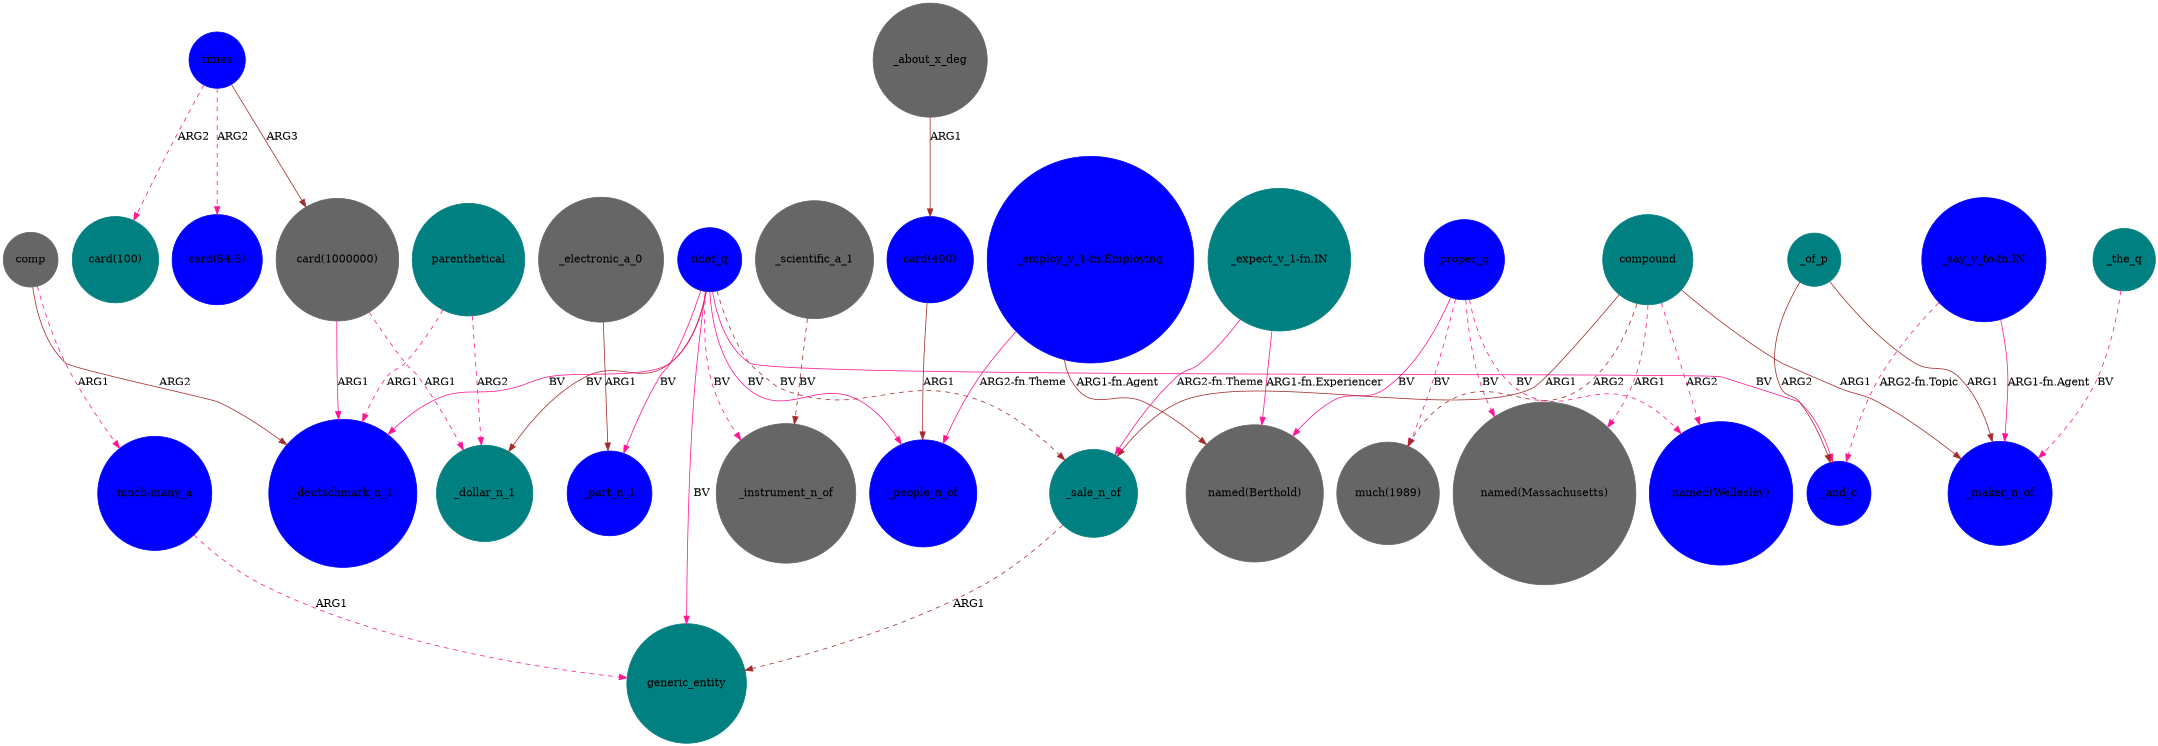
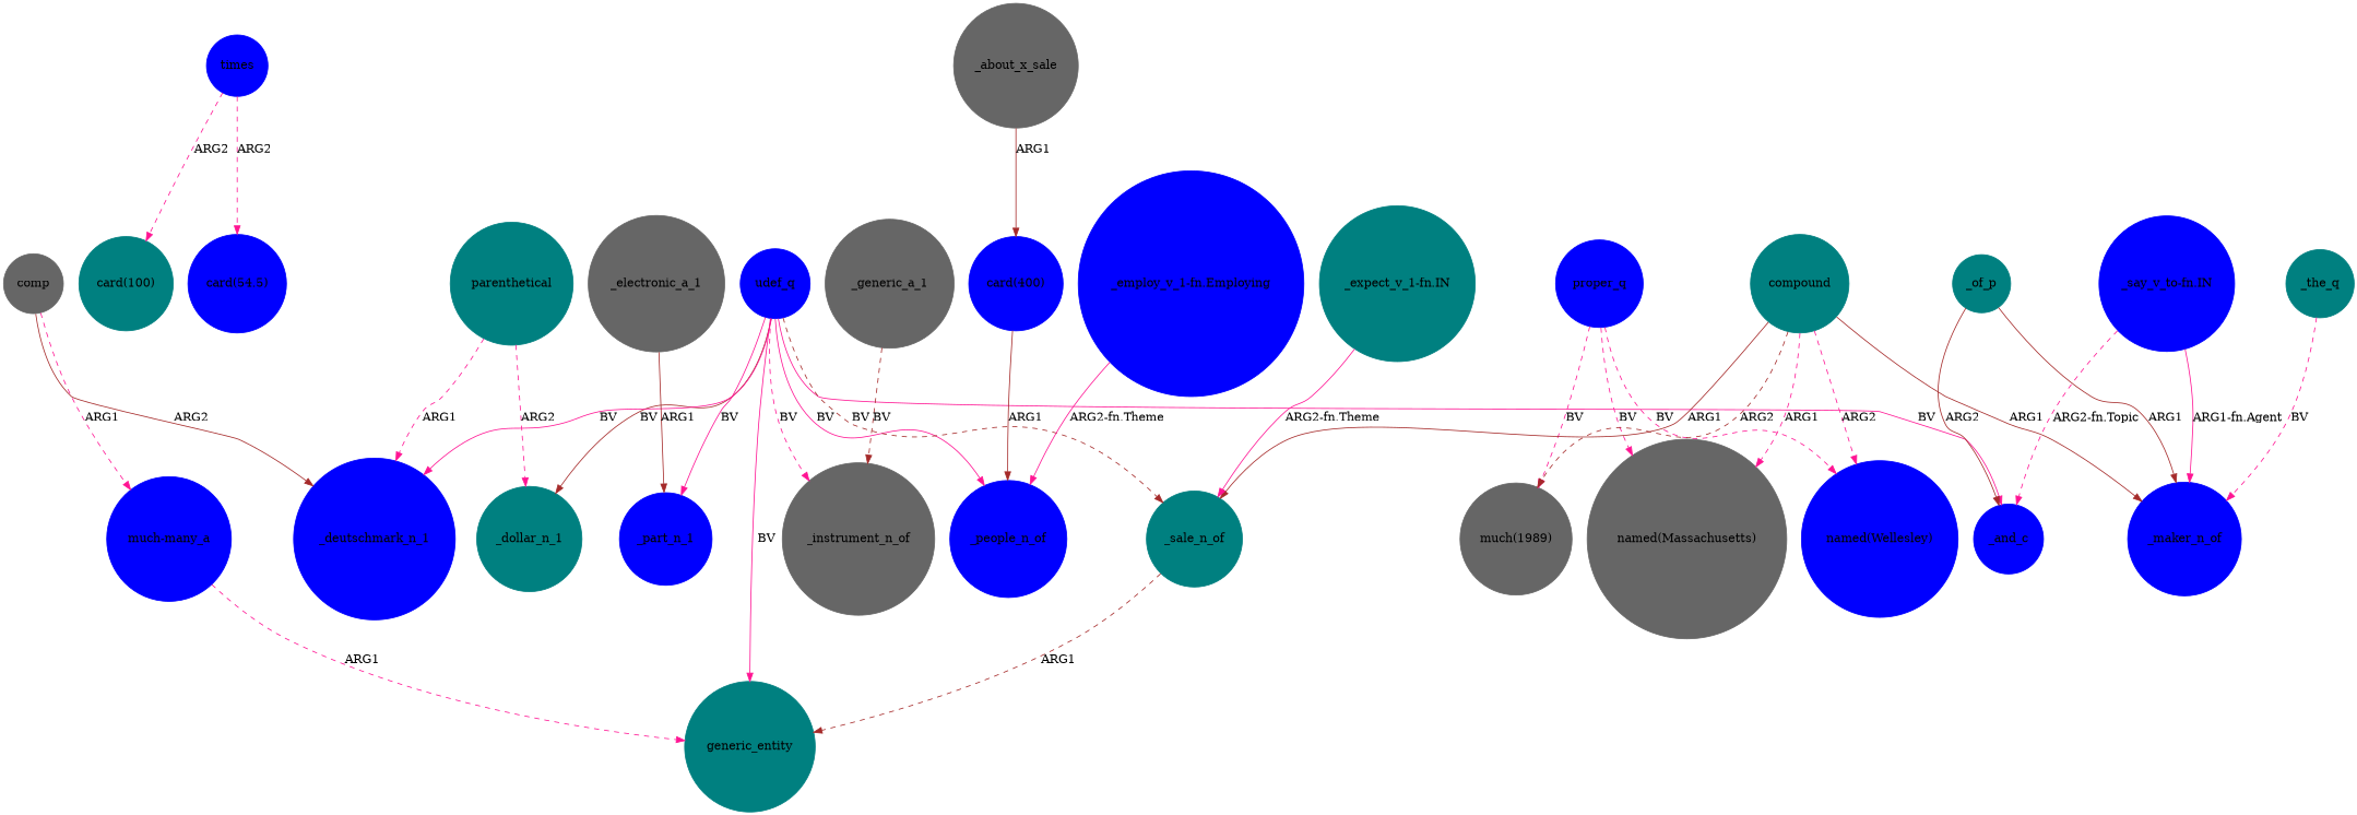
  digraph {
    node [color=blue shape=circle style=filled]
    edge [color=deeppink style=solid]
-   "card(1000000)" [color=gray40]
    _dollar_n_1 [color=teal]
    _deutschmark_n_1
    times
    "card(54.5)"
    "card(100)" [color=teal]
-   "named(Berthold)" [color=gray40]
    proper_q
    "named(Wellesley)"
    n10 [color=gray40 label="much(1989)"]
    "named(Massachusetts)" [color=gray40]
    udef_q
    generic_entity [color=teal]
    _and_c
    _instrument_n_of [color=gray40]
    _people_n_of
    _sale_n_of [color=teal]
    _part_n_1
    "_employ_v_1-fn.Employing"
    comp [color=gray40]
    "much-many_a"
    _of_p [color=teal]
    _maker_n_of
-   _about_x_deg [color=gray40]
+   _about_x_deg [color=gray40 label=_about_x_sale]
    "card(400)"
    compound [color=teal]
    _the_q [color=teal]
    "_expect_v_1-fn.IN" [color=teal]
    parenthetical [color=teal]
    "_say_v_to-fn.IN"
-   _electronic_a_1 [color=gray40 label=_electronic_a_0]
-   _scientific_a_1 [color=gray40]
-   "card(1000000)" -> _dollar_n_1 [label=ARG1 style=dashed]
-   "card(1000000)" -> _deutschmark_n_1 [label=ARG1]
-   times -> "card(1000000)" [color=brown label=ARG3]
+   _electronic_a_1 [color=gray40]
+   _scientific_a_1 [color=gray40 label=_generic_a_1]
    times -> "card(54.5)" [label=ARG2 style=dashed]
    times -> "card(100)" [label=ARG2 style=dashed]
-   proper_q -> "named(Berthold)" [label=BV]
    proper_q -> "named(Wellesley)" [label=BV style=dashed]
    proper_q -> n10 [label=BV style=dashed]
    proper_q -> "named(Massachusetts)" [label=BV style=dashed]
    udef_q -> _dollar_n_1 [color=brown label=BV]
    udef_q -> _deutschmark_n_1 [label=BV]
    udef_q -> generic_entity [label=BV]
    udef_q -> _and_c [label=BV]
    udef_q -> _instrument_n_of [label=BV style=dashed]
    udef_q -> _people_n_of [label=BV]
    udef_q -> _sale_n_of [color=brown label=BV style=dashed]
    udef_q -> _part_n_1 [label=BV]
    _sale_n_of -> generic_entity [color=brown label=ARG1 style=dashed]
-   "_employ_v_1-fn.Employing" -> "named(Berthold)" [color=brown label="ARG1-fn.Agent"]
    "_employ_v_1-fn.Employing" -> _people_n_of [label="ARG2-fn.Theme"]
    comp -> _deutschmark_n_1 [color=brown label=ARG2]
    comp -> "much-many_a" [label=ARG1 style=dashed]
    "much-many_a" -> generic_entity [label=ARG1 style=dashed]
    _of_p -> _and_c [color=brown label=ARG2]
    _of_p -> _maker_n_of [color=brown label=ARG1]
    _about_x_deg -> "card(400)" [color=brown label=ARG1]
    "card(400)" -> _people_n_of [color=brown label=ARG1]
    compound -> "named(Wellesley)" [label=ARG2 style=dashed]
    compound -> n10 [color=brown label=ARG2 style=dashed]
    compound -> "named(Massachusetts)" [label=ARG1 style=dashed]
    compound -> _sale_n_of [color=brown label=ARG1]
    compound -> _maker_n_of [color=brown label=ARG1]
    _the_q -> _maker_n_of [label=BV style=dashed]
-   "_expect_v_1-fn.IN" -> "named(Berthold)" [label="ARG1-fn.Experiencer"]
    "_expect_v_1-fn.IN" -> _sale_n_of [label="ARG2-fn.Theme"]
    parenthetical -> _dollar_n_1 [label=ARG2 style=dashed]
    parenthetical -> _deutschmark_n_1 [label=ARG1 style=dashed]
    "_say_v_to-fn.IN" -> _and_c [label="ARG2-fn.Topic" style=dashed]
    "_say_v_to-fn.IN" -> _maker_n_of [label="ARG1-fn.Agent"]
    _electronic_a_1 -> _part_n_1 [color=brown label=ARG1]
    _scientific_a_1 -> _instrument_n_of [color=brown label=BV style=dashed]
  }
